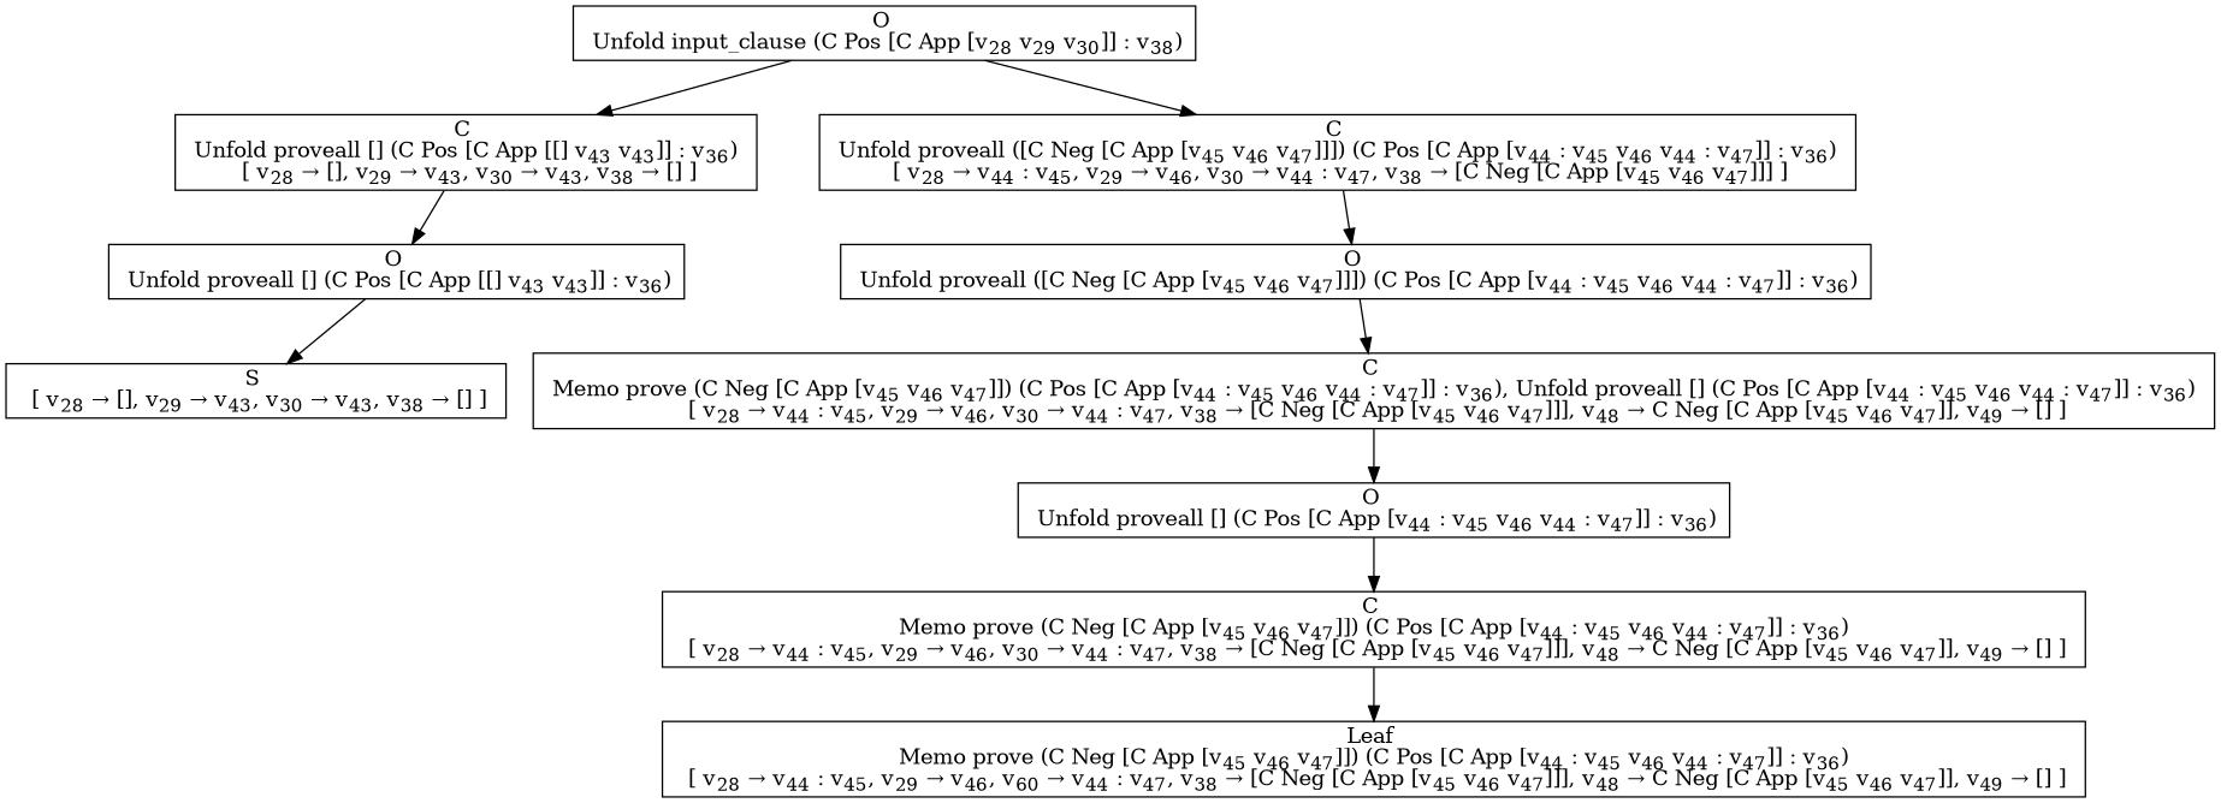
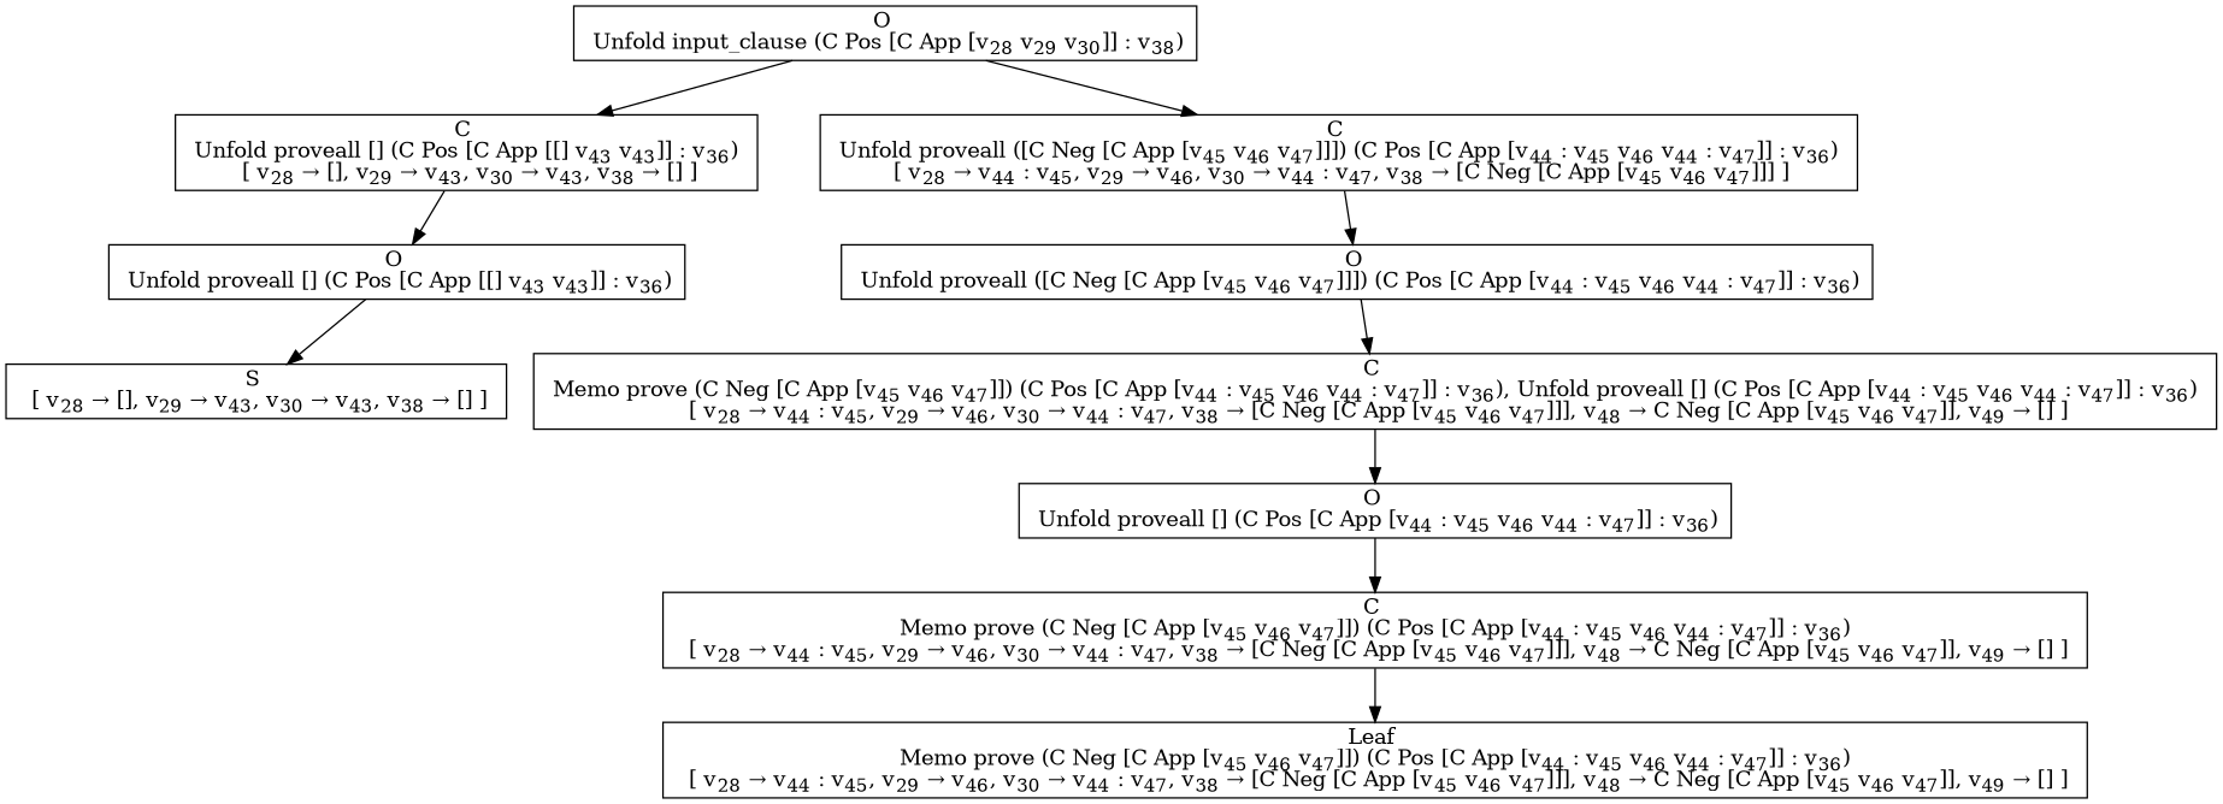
  digraph {
    rankdir=TB
    node [fillcolor=white shape=box style=filled]
    n1 [label=<O <BR/> Unfold input_clause (C Pos [C App [v<SUB>28</SUB> v<SUB>29</SUB> v<SUB>30</SUB>]] : v<SUB>38</SUB>)>]
    n2 [label=<C <BR/> Unfold proveall [] (C Pos [C App [[] v<SUB>43</SUB> v<SUB>43</SUB>]] : v<SUB>36</SUB>) <BR/>  [ v<SUB>28</SUB> &rarr; [], v<SUB>29</SUB> &rarr; v<SUB>43</SUB>, v<SUB>30</SUB> &rarr; v<SUB>43</SUB>, v<SUB>38</SUB> &rarr; [] ] >]
    n3 [label=<C <BR/> Unfold proveall ([C Neg [C App [v<SUB>45</SUB> v<SUB>46</SUB> v<SUB>47</SUB>]]]) (C Pos [C App [v<SUB>44</SUB> : v<SUB>45</SUB> v<SUB>46</SUB> v<SUB>44</SUB> : v<SUB>47</SUB>]] : v<SUB>36</SUB>) <BR/>  [ v<SUB>28</SUB> &rarr; v<SUB>44</SUB> : v<SUB>45</SUB>, v<SUB>29</SUB> &rarr; v<SUB>46</SUB>, v<SUB>30</SUB> &rarr; v<SUB>44</SUB> : v<SUB>47</SUB>, v<SUB>38</SUB> &rarr; [C Neg [C App [v<SUB>45</SUB> v<SUB>46</SUB> v<SUB>47</SUB>]]] ] >]
    n4 [label=<O <BR/> Unfold proveall [] (C Pos [C App [[] v<SUB>43</SUB> v<SUB>43</SUB>]] : v<SUB>36</SUB>)>]
    n5 [label=<O <BR/> Unfold proveall ([C Neg [C App [v<SUB>45</SUB> v<SUB>46</SUB> v<SUB>47</SUB>]]]) (C Pos [C App [v<SUB>44</SUB> : v<SUB>45</SUB> v<SUB>46</SUB> v<SUB>44</SUB> : v<SUB>47</SUB>]] : v<SUB>36</SUB>)>]
    n6 [label=<S <BR/>  [ v<SUB>28</SUB> &rarr; [], v<SUB>29</SUB> &rarr; v<SUB>43</SUB>, v<SUB>30</SUB> &rarr; v<SUB>43</SUB>, v<SUB>38</SUB> &rarr; [] ] >]
    n7 [label=<C <BR/> Memo prove (C Neg [C App [v<SUB>45</SUB> v<SUB>46</SUB> v<SUB>47</SUB>]]) (C Pos [C App [v<SUB>44</SUB> : v<SUB>45</SUB> v<SUB>46</SUB> v<SUB>44</SUB> : v<SUB>47</SUB>]] : v<SUB>36</SUB>), Unfold proveall [] (C Pos [C App [v<SUB>44</SUB> : v<SUB>45</SUB> v<SUB>46</SUB> v<SUB>44</SUB> : v<SUB>47</SUB>]] : v<SUB>36</SUB>) <BR/>  [ v<SUB>28</SUB> &rarr; v<SUB>44</SUB> : v<SUB>45</SUB>, v<SUB>29</SUB> &rarr; v<SUB>46</SUB>, v<SUB>30</SUB> &rarr; v<SUB>44</SUB> : v<SUB>47</SUB>, v<SUB>38</SUB> &rarr; [C Neg [C App [v<SUB>45</SUB> v<SUB>46</SUB> v<SUB>47</SUB>]]], v<SUB>48</SUB> &rarr; C Neg [C App [v<SUB>45</SUB> v<SUB>46</SUB> v<SUB>47</SUB>]], v<SUB>49</SUB> &rarr; [] ] >]
    n8 [label=<O <BR/> Unfold proveall [] (C Pos [C App [v<SUB>44</SUB> : v<SUB>45</SUB> v<SUB>46</SUB> v<SUB>44</SUB> : v<SUB>47</SUB>]] : v<SUB>36</SUB>)>]
    n9 [label=<C <BR/> Memo prove (C Neg [C App [v<SUB>45</SUB> v<SUB>46</SUB> v<SUB>47</SUB>]]) (C Pos [C App [v<SUB>44</SUB> : v<SUB>45</SUB> v<SUB>46</SUB> v<SUB>44</SUB> : v<SUB>47</SUB>]] : v<SUB>36</SUB>) <BR/>  [ v<SUB>28</SUB> &rarr; v<SUB>44</SUB> : v<SUB>45</SUB>, v<SUB>29</SUB> &rarr; v<SUB>46</SUB>, v<SUB>30</SUB> &rarr; v<SUB>44</SUB> : v<SUB>47</SUB>, v<SUB>38</SUB> &rarr; [C Neg [C App [v<SUB>45</SUB> v<SUB>46</SUB> v<SUB>47</SUB>]]], v<SUB>48</SUB> &rarr; C Neg [C App [v<SUB>45</SUB> v<SUB>46</SUB> v<SUB>47</SUB>]], v<SUB>49</SUB> &rarr; [] ] >]
-   n10 [label=<Leaf <BR/> Memo prove (C Neg [C App [v<SUB>45</SUB> v<SUB>46</SUB> v<SUB>47</SUB>]]) (C Pos [C App [v<SUB>44</SUB> : v<SUB>45</SUB> v<SUB>46</SUB> v<SUB>44</SUB> : v<SUB>47</SUB>]] : v<SUB>36</SUB>) <BR/>  [ v<SUB>28</SUB> &rarr; v<SUB>44</SUB> : v<SUB>45</SUB>, v<SUB>29</SUB> &rarr; v<SUB>46</SUB>, v<SUB>60</SUB> &rarr; v<SUB>44</SUB> : v<SUB>47</SUB>, v<SUB>38</SUB> &rarr; [C Neg [C App [v<SUB>45</SUB> v<SUB>46</SUB> v<SUB>47</SUB>]]], v<SUB>48</SUB> &rarr; C Neg [C App [v<SUB>45</SUB> v<SUB>46</SUB> v<SUB>47</SUB>]], v<SUB>49</SUB> &rarr; [] ] >]
+   n10 [label=<Leaf <BR/> Memo prove (C Neg [C App [v<SUB>45</SUB> v<SUB>46</SUB> v<SUB>47</SUB>]]) (C Pos [C App [v<SUB>44</SUB> : v<SUB>45</SUB> v<SUB>46</SUB> v<SUB>44</SUB> : v<SUB>47</SUB>]] : v<SUB>36</SUB>) <BR/>  [ v<SUB>28</SUB> &rarr; v<SUB>44</SUB> : v<SUB>45</SUB>, v<SUB>29</SUB> &rarr; v<SUB>46</SUB>, v<SUB>30</SUB> &rarr; v<SUB>44</SUB> : v<SUB>47</SUB>, v<SUB>38</SUB> &rarr; [C Neg [C App [v<SUB>45</SUB> v<SUB>46</SUB> v<SUB>47</SUB>]]], v<SUB>48</SUB> &rarr; C Neg [C App [v<SUB>45</SUB> v<SUB>46</SUB> v<SUB>47</SUB>]], v<SUB>49</SUB> &rarr; [] ] >]
    n1 -> n2
    n1 -> n3
    n2 -> n4
    n3 -> n5
    n4 -> n6
    n5 -> n7
    n7 -> n8
    n8 -> n9
    n9 -> n10
  }
